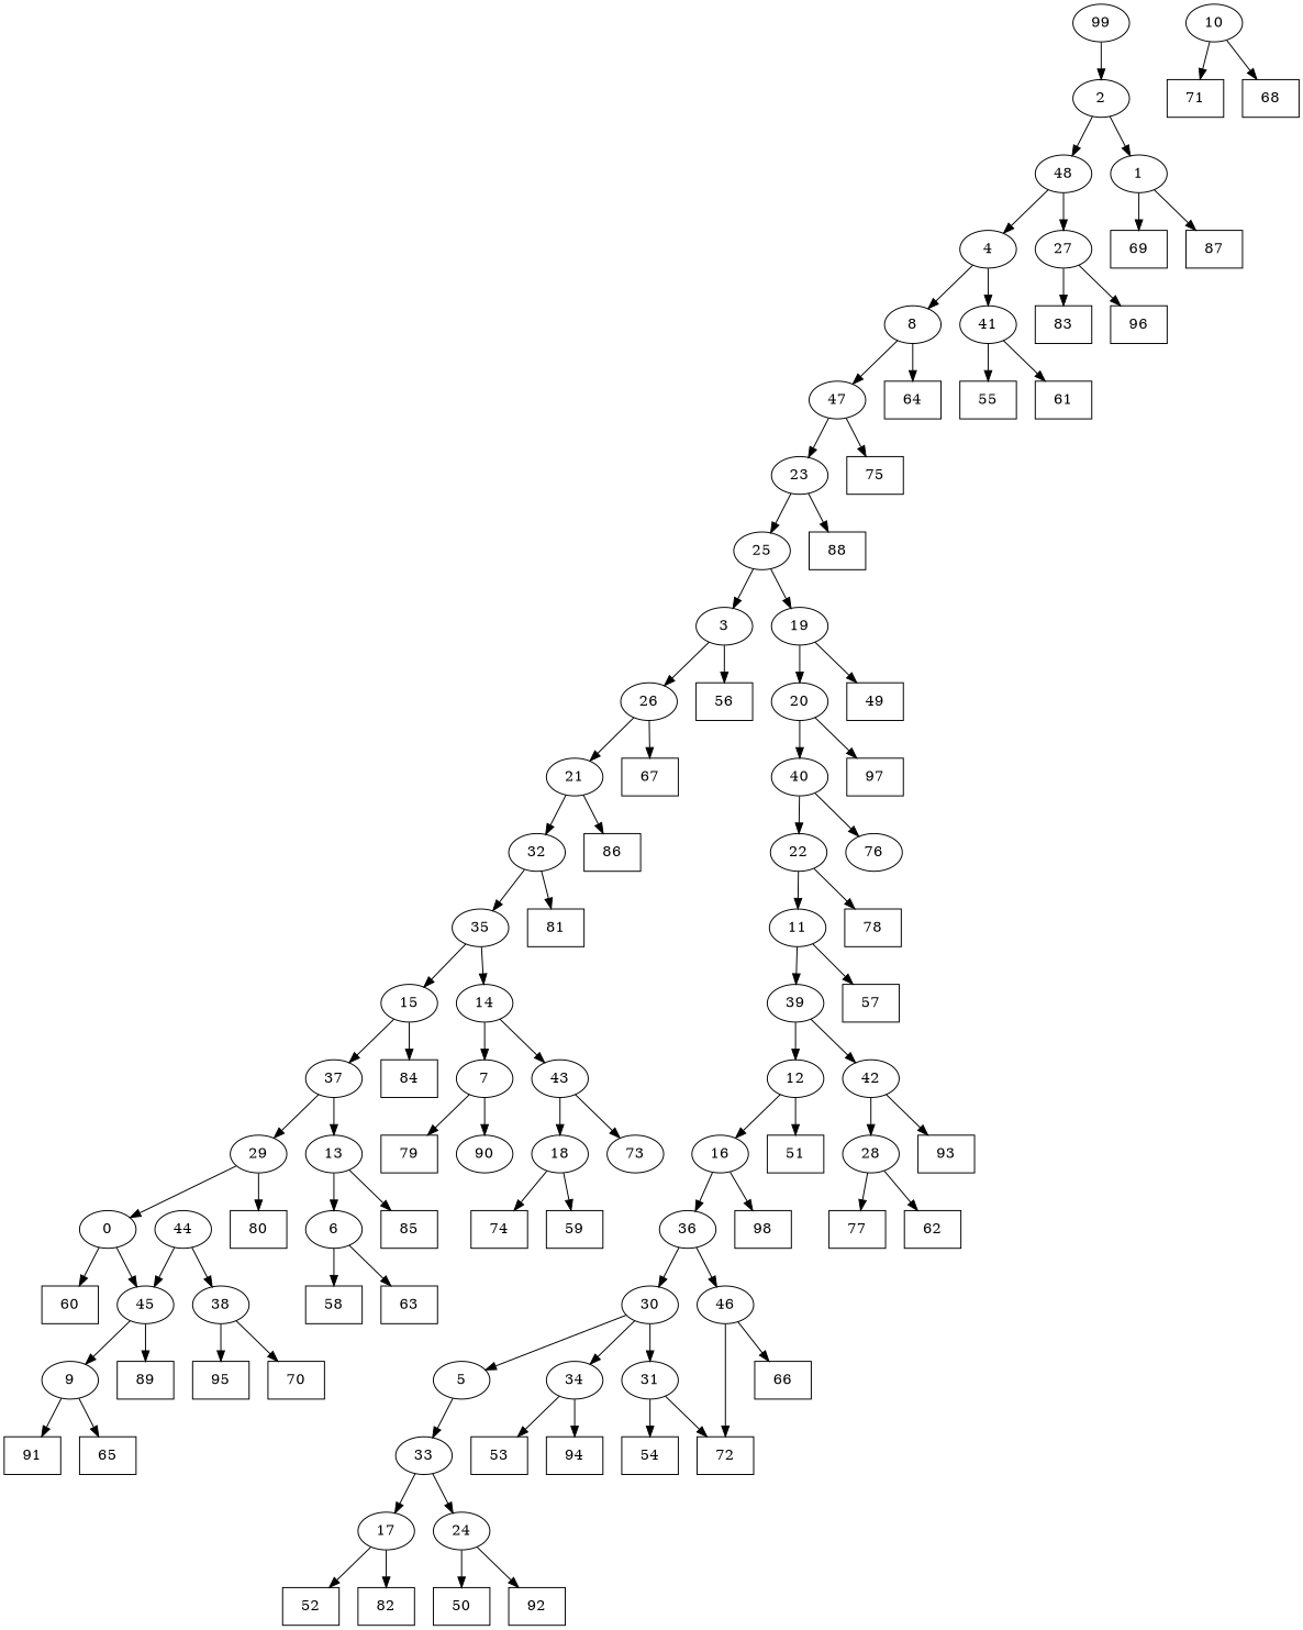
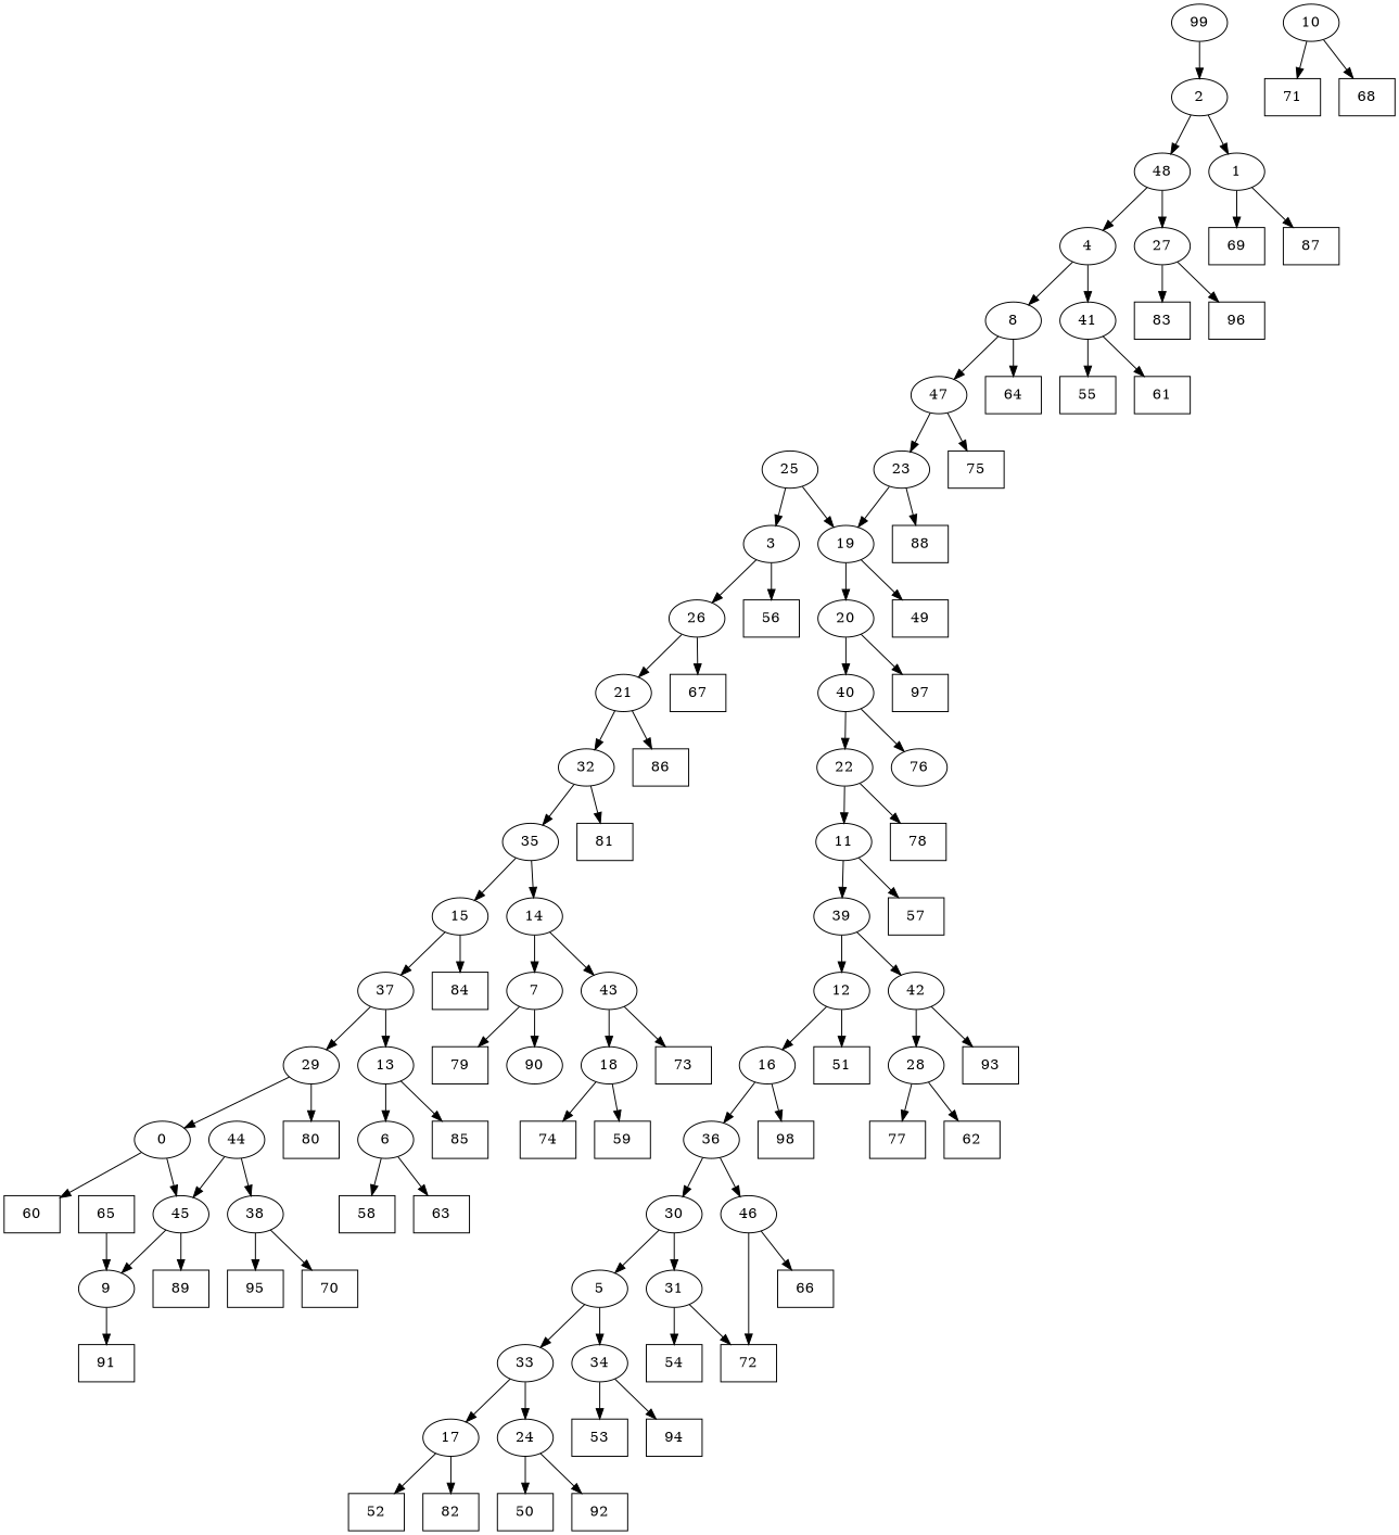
  digraph {
    n1 [label=0]
    n2 [label=60 shape=box]
    n3 [label=45]
    n4 [label=44]
    n5 [label=38]
    n6 [label=1]
    n7 [label=69 shape=box]
    n8 [label=87 shape=box]
    n9 [label=2]
    n10 [label=48]
    n11 [label=4]
    n12 [label=27]
    n13 [label=3]
    n14 [label=26]
    n15 [label=56 shape=box]
    n16 [label=21]
    n17 [label=67 shape=box]
    n18 [label=8]
    n19 [label=41]
    n20 [label=47]
    n21 [label=64 shape=box]
    n22 [label=55 shape=box]
    n23 [label=61 shape=box]
    n24 [label=5]
    n25 [label=33]
    n26 [label=34]
    n27 [label=17]
    n28 [label=24]
    n29 [label=53 shape=box]
    n30 [label=94 shape=box]
    n31 [label=6]
    n32 [label=58 shape=box]
    n33 [label=63 shape=box]
    n34 [label=7]
    n35 [label=79 shape=box]
    n36 [label=90 shape=ellipse]
    n37 [label=23]
    n38 [label=75 shape=box]
    n39 [label=9]
    n40 [label=91 shape=box]
    n41 [label=65 shape=box]
    n42 [label=10]
    n43 [label=71 shape=box]
    n44 [label=68 shape=box]
    n45 [label=11]
    n46 [label=39]
    n47 [label=57 shape=box]
    n48 [label=12]
    n49 [label=42]
    n50 [label=16]
    n51 [label=51 shape=box]
    n52 [label=36]
    n53 [label=98 shape=box]
    n54 [label=13]
    n55 [label=85 shape=box]
    n56 [label=14]
    n57 [label=43]
    n58 [label=18]
-   n59 [label=73 shape=ellipse]
+   n59 [label=73 shape=box]
    n60 [label=15]
    n61 [label=37]
    n62 [label=84 shape=box]
    n63 [label=29]
    n64 [label=30]
    n65 [label=46]
    n66 [label=52 shape=box]
    n67 [label=82 shape=box]
    n68 [label=74 shape=box]
    n69 [label=59 shape=box]
    n70 [label=19]
    n71 [label=20]
    n72 [label=49 shape=box]
    n73 [label=40]
    n74 [label=97 shape=box]
    n75 [label=22]
    n76 [label=76 shape=ellipse]
    n77 [label=32]
    n78 [label=86 shape=box]
    n79 [label=35]
    n80 [label=81 shape=box]
    n81 [label=78 shape=box]
    n82 [label=25]
    n83 [label=88 shape=box]
    n84 [label=50 shape=box]
    n85 [label=92 shape=box]
    n86 [label=83 shape=box]
    n87 [label=96 shape=box]
    n88 [label=28]
    n89 [label=77 shape=box]
    n90 [label=62 shape=box]
    n91 [label=80 shape=box]
    n92 [label=31]
    n93 [label=54 shape=box]
    n94 [label=72 shape=box]
    n95 [label=66 shape=box]
    n96 [label=95 shape=box]
    n97 [label=70 shape=box]
    n98 [label=93 shape=box]
    n99 [label=89 shape=box]
    n100 [label=99]
    n1 -> n2
    n1 -> n3
    n3 -> n39
    n3 -> n99
    n4 -> n3
    n4 -> n5
    n5 -> n96
    n5 -> n97
    n6 -> n7
    n6 -> n8
    n9 -> n6
    n9 -> n10
    n10 -> n11
    n10 -> n12
    n11 -> n18
    n11 -> n19
    n12 -> n86
    n12 -> n87
    n13 -> n14
    n13 -> n15
    n14 -> n16
    n14 -> n17
    n16 -> n77
    n16 -> n78
    n18 -> n20
    n18 -> n21
    n19 -> n22
    n19 -> n23
    n20 -> n37
    n20 -> n38
    n24 -> n25
-   n64 -> n26
+   n24 -> n26
    n25 -> n27
    n25 -> n28
    n26 -> n29
    n26 -> n30
    n27 -> n66
    n27 -> n67
    n28 -> n84
    n28 -> n85
    n31 -> n32
    n31 -> n33
    n34 -> n35
    n34 -> n36
-   n37 -> n82
+   n37 -> n70
    n37 -> n83
    n39 -> n40
-   n39 -> n41
+   n41 -> n39
    n42 -> n43
    n42 -> n44
    n45 -> n46
    n45 -> n47
    n46 -> n48
    n46 -> n49
    n48 -> n50
    n48 -> n51
    n49 -> n88
    n49 -> n98
    n50 -> n52
    n50 -> n53
    n52 -> n64
    n52 -> n65
    n54 -> n31
    n54 -> n55
    n56 -> n34
    n56 -> n57
    n57 -> n58
    n57 -> n59
    n58 -> n68
    n58 -> n69
    n60 -> n61
    n60 -> n62
    n61 -> n54
    n61 -> n63
    n63 -> n1
    n63 -> n91
    n64 -> n24
    n64 -> n92
    n65 -> n94
    n65 -> n95
    n70 -> n71
    n70 -> n72
    n71 -> n73
    n71 -> n74
    n73 -> n75
    n73 -> n76
    n75 -> n45
    n75 -> n81
    n77 -> n79
    n77 -> n80
    n79 -> n56
    n79 -> n60
    n82 -> n13
    n82 -> n70
    n88 -> n89
    n88 -> n90
    n92 -> n93
    n92 -> n94
    n100 -> n9
  }
